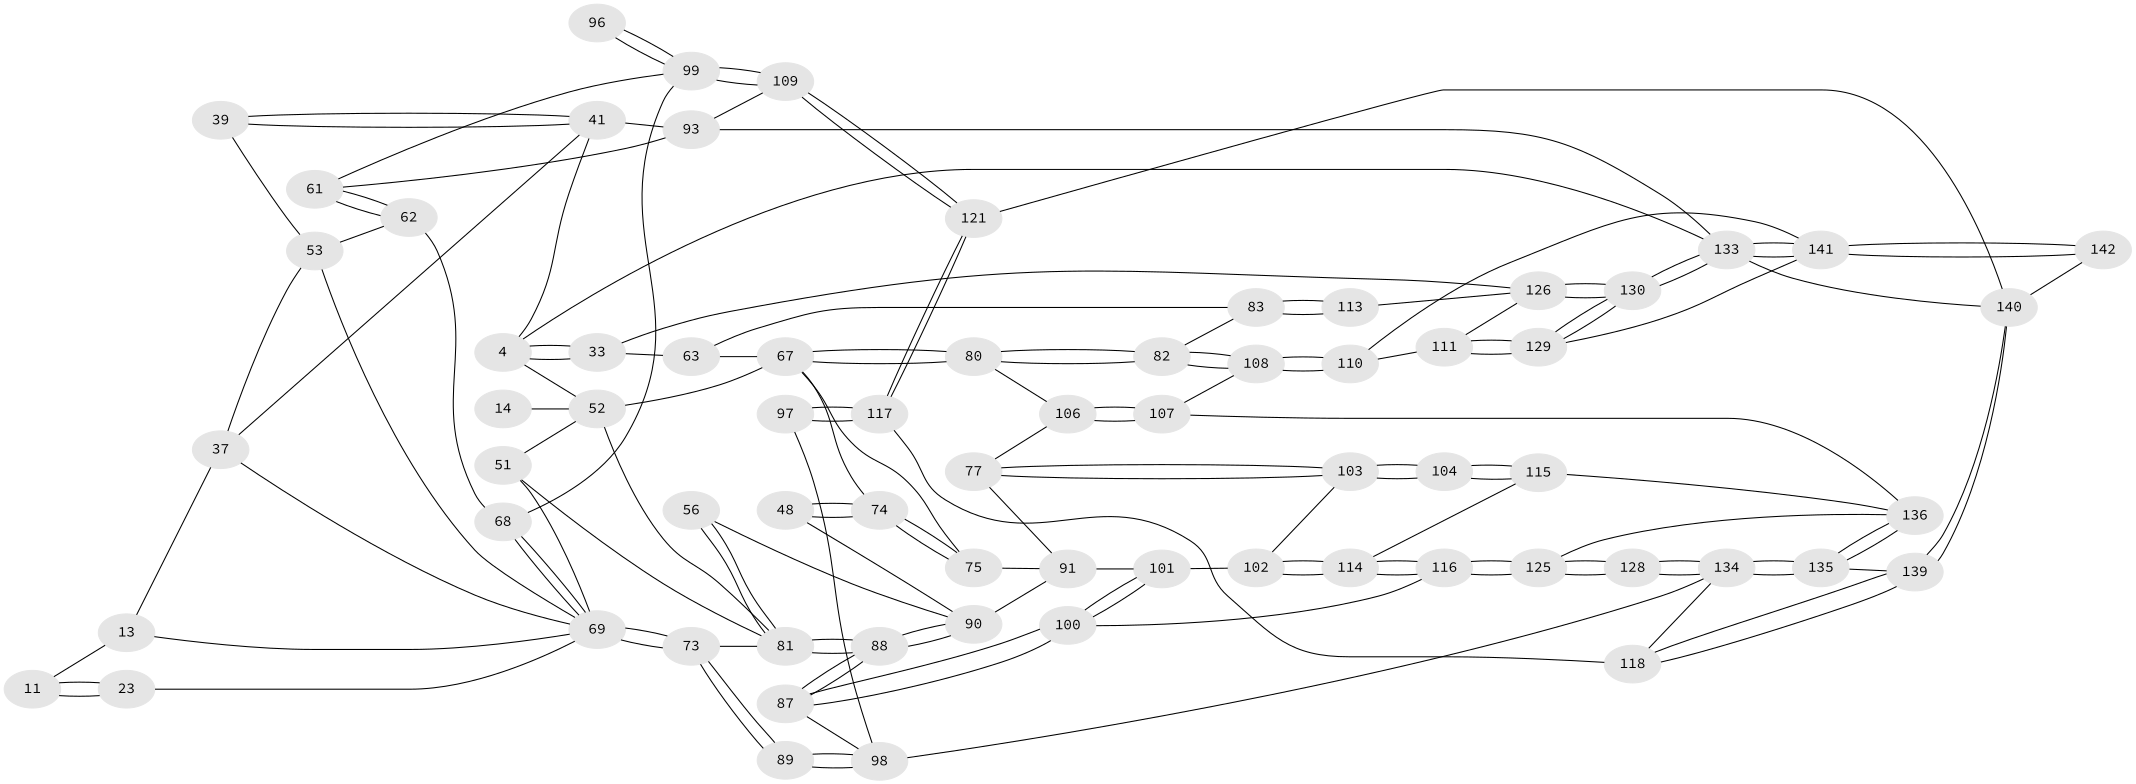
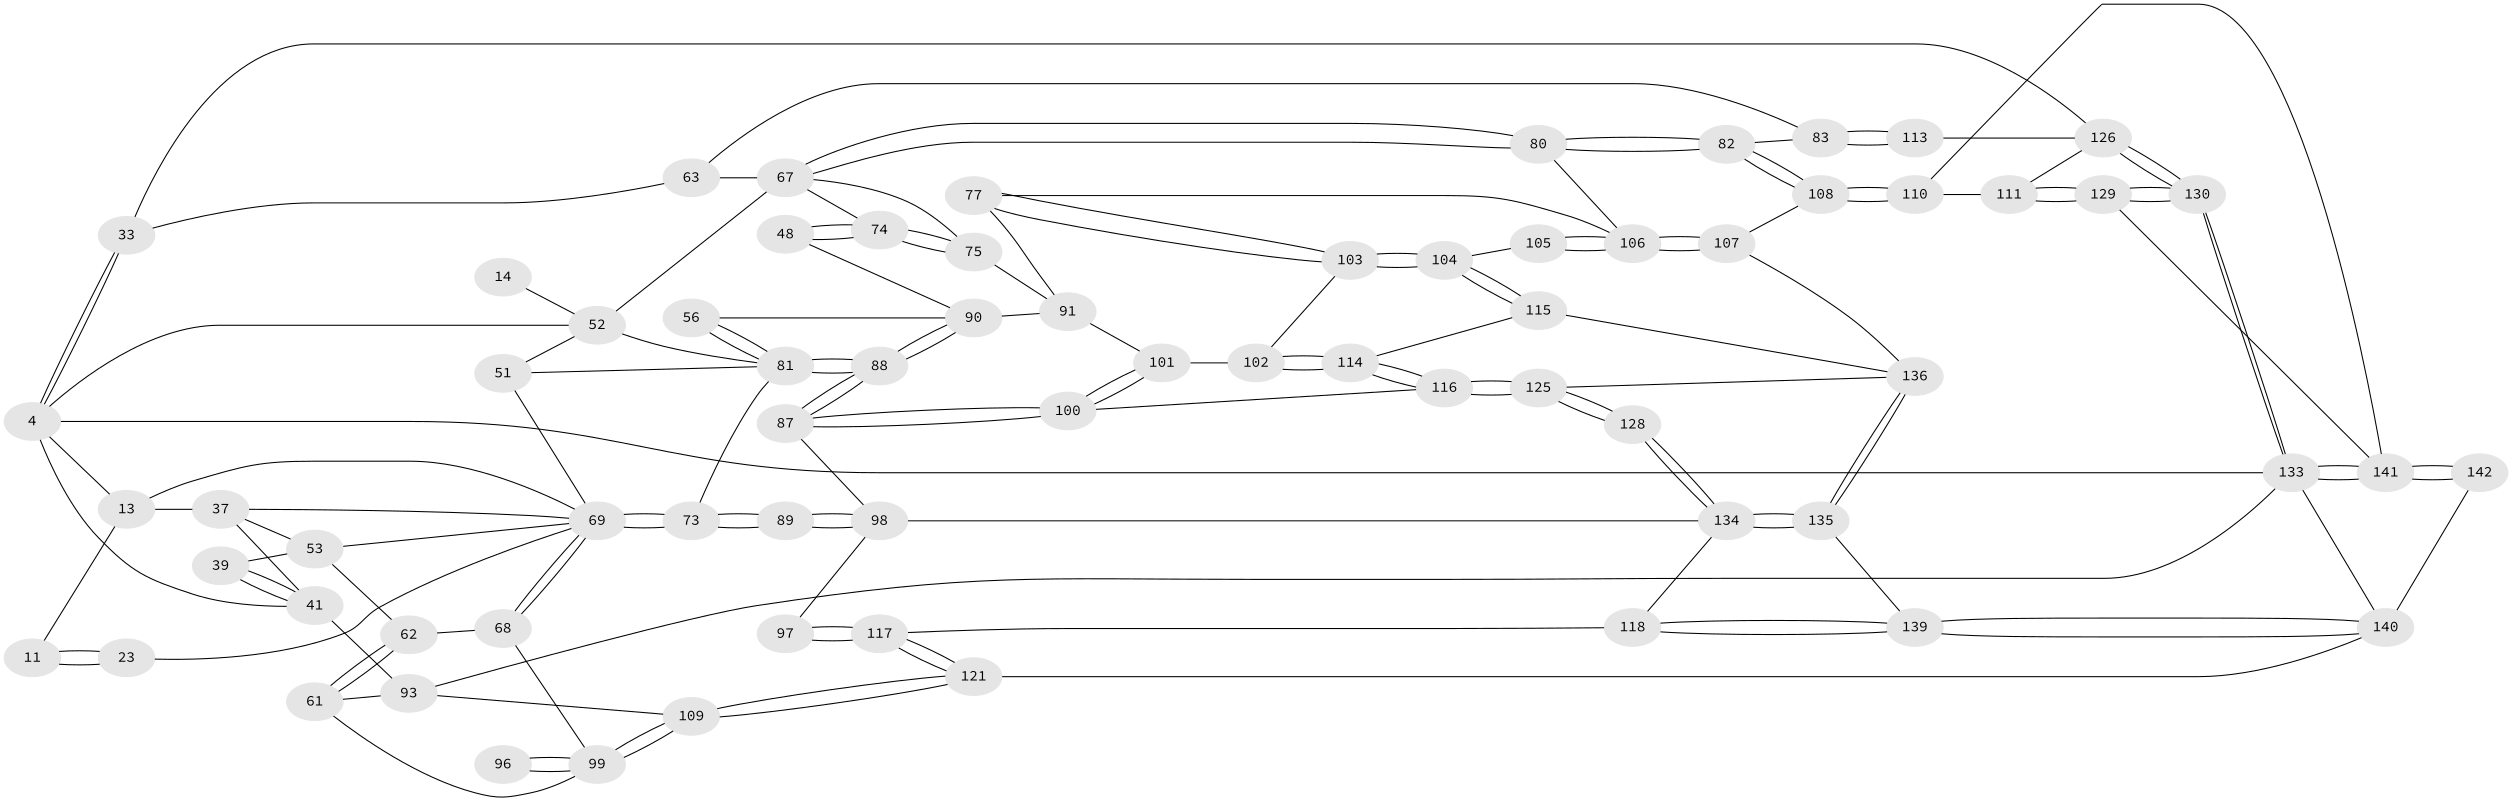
  graph {
    fontname="Source Code Pro"
    rankdir=LR
    node [color=gray90 fontname="Source Code Pro" style=filled]
    edge [fontname="Source Code Pro"]
    4 [super="+3"]
    13 [super="+2+12"]
    33
    41 [super="+17+18+26"]
    52 [super="+34+16"]
    133 [super="+92"]
    37 [super="+27"]
    69 [super="+54"]
    63 [super="+43+32"]
    126 [super="+66+112"]
    93 [super="+60"]
    81 [super="+72+59+55"]
    67 [super="+47+42"]
    141 [super="+132+137"]
    140 [super="+138"]
    11 [super="+8"]
    23
    53 [super="+40"]
    73 [super="+70+71"]
    14
    83 [super="+64"]
    130
    62
    39
    109
    51 [super="+30"]
    88
    74 [super="+45+44"]
    75 [super="+46"]
    80
    68
    56
    90 [super="+57"]
    91 [super="+76"]
    n35 [label=48]
    61
    99 [super="+94+95"]
    113 [super="+65"]
    106 [super="+79+78"]
    82
    89 [super="+84"]
    98 [super="+86"]
    101
    77
    103
    104
    107
    108
    110
    87
    100
    134 [super="+119+120"]
    116
    102
    121
    96
    97
    117
    118
    135
    125
    114
    115
+   105
    136 [super="+123+122+124"]
    111
    129
    142
    128
    139
+   4 -- 13
    4 -- 33
    4 -- 33
    4 -- 41
    4 -- 52
    4 -- 133 [weight=2]
    13 -- 37
    13 -- 69
    33 -- 63
    33 -- 126
    41 -- 93
    52 -- 81
    52 -- 67 [weight=2]
    133 -- 141
    133 -- 141
    133 -- 140
    37 -- 41 [weight=2]
    37 -- 69 [weight=2]
    37 -- 53
    69 -- 73 [weight=2]
    69 -- 73
    63 -- 67 [weight=3]
    63 -- 83
    126 -- 130
    126 -- 130
    93 -- 133
    93 -- 109
    81 -- 88
    81 -- 88
    67 -- 74
    67 -- 75
    67 -- 80
    67 -- 80
    141 -- 142 [weight=2]
    141 -- 142
    140 -- 142
    11 -- 13 [weight=2]
    11 -- 23 [weight=2]
    11 -- 23
    23 -- 69
    53 -- 69
    53 -- 62
    73 -- 81 [weight=2]
    73 -- 89 [weight=2]
    73 -- 89
    14 -- 52
    83 -- 113 [weight=2]
    83 -- 113
    130 -- 133
    130 -- 133
    62 -- 68
    39 -- 41 [weight=2]
    39 -- 41
    39 -- 53
    109 -- 121
    109 -- 121
    51 -- 52 [weight=2]
    51 -- 69
    51 -- 81
    88 -- 90
    88 -- 90
    74 -- 75 [weight=2]
    74 -- 75
    75 -- 91
    80 -- 106
    80 -- 82
    80 -- 82
    68 -- 69
    68 -- 69
    68 -- 99
    56 -- 81 [weight=2]
    56 -- 81
    56 -- 90
    90 -- 91
    91 -- 101
    n35 -- 74 [weight=2]
    n35 -- 74
    n35 -- 90
    61 -- 93
    61 -- 62
    61 -- 62
    61 -- 99
    99 -- 109
    99 -- 109
    113 -- 126 [weight=2]
    106 -- 107
    106 -- 107
    82 -- 83
    82 -- 108
    82 -- 108
    89 -- 98 [weight=2]
    89 -- 98
    98 -- 134
    101 -- 102
    77 -- 91
    77 -- 106
    77 -- 103
    77 -- 103
    103 -- 104
    103 -- 104
    104 -- 115
    104 -- 115
+   104 -- 105
    107 -- 108
    107 -- 136
    108 -- 110
    108 -- 110
    110 -- 141
    110 -- 111
    87 -- 88
    87 -- 88
    87 -- 98
    87 -- 100
    87 -- 100
    100 -- 101
    100 -- 101
    100 -- 116
    134 -- 135
    134 -- 135
    116 -- 125
    116 -- 125
    102 -- 103
    102 -- 114
    102 -- 114
    121 -- 140
    96 -- 99 [weight=2]
    96 -- 99
    97 -- 98
    97 -- 117
    97 -- 117
    117 -- 121
    117 -- 121
    117 -- 118
    118 -- 134
    118 -- 139
    118 -- 139
    135 -- 136
    135 -- 136
    135 -- 139
    125 -- 136
    125 -- 128
    125 -- 128
    114 -- 116
    114 -- 116
    114 -- 115
    115 -- 136
+   105 -- 106 [weight=2]
+   105 -- 106
    111 -- 126
    111 -- 129
    111 -- 129
    129 -- 141
    129 -- 130
    129 -- 130
    128 -- 134 [weight=2]
    128 -- 134
    139 -- 140
    139 -- 140
  }
